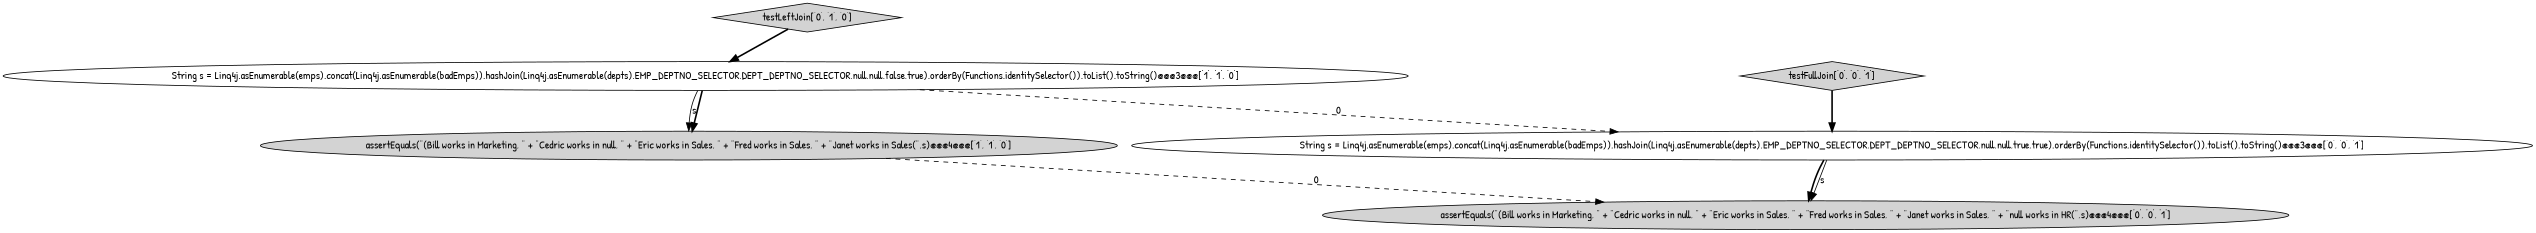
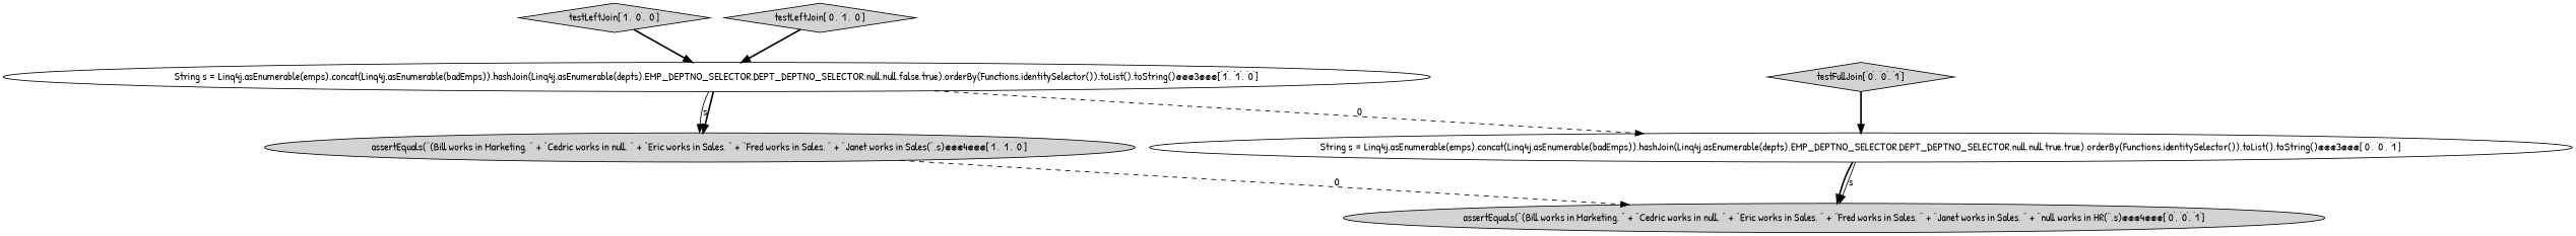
  digraph {
    fontname="Patrick Hand"
    node [fillcolor=lightgray shape=ellipse style=filled fontname="Patrick Hand"]
    edge [style=bold fontname="Patrick Hand"]
+   n1 [label="testLeftJoin['1', '0', '0']" shape=diamond]
    n2 [fillcolor=white label="String s = Linq4j.asEnumerable(emps).concat(Linq4j.asEnumerable(badEmps)).hashJoin(Linq4j.asEnumerable(depts),EMP_DEPTNO_SELECTOR,DEPT_DEPTNO_SELECTOR,null,null,false,true).orderBy(Functions.identitySelector()).toList().toString()@@@3@@@['1', '1', '0']"]
    n3 [label="assertEquals(\"(Bill works in Marketing, \" + \"Cedric works in null, \" + \"Eric works in Sales, \" + \"Fred works in Sales, \" + \"Janet works in Sales, \" + \"null works in HR(\",s)@@@4@@@['0', '0', '1']"]
    n4 [label="assertEquals(\"(Bill works in Marketing, \" + \"Cedric works in null, \" + \"Eric works in Sales, \" + \"Fred works in Sales, \" + \"Janet works in Sales(\",s)@@@4@@@['1', '1', '0']"]
    n5 [label="testFullJoin['0', '0', '1']" shape=diamond]
    n6 [fillcolor=white label="String s = Linq4j.asEnumerable(emps).concat(Linq4j.asEnumerable(badEmps)).hashJoin(Linq4j.asEnumerable(depts),EMP_DEPTNO_SELECTOR,DEPT_DEPTNO_SELECTOR,null,null,true,true).orderBy(Functions.identitySelector()).toList().toString()@@@3@@@['0', '0', '1']"]
    n7 [label="testLeftJoin['0', '1', '0']" shape=diamond]
+   n1 -> n2
    n2 -> n4 [label=s style=solid]
    n2 -> n4
    n2 -> n6 [label=0 style=dashed]
    n4 -> n3 [label=0 style=dashed]
    n5 -> n6
    n6 -> n3
    n6 -> n3 [label=s style=solid]
    n7 -> n2
  }
